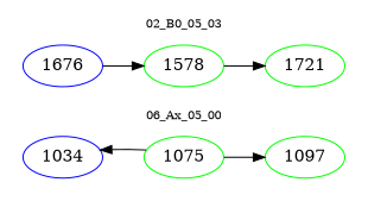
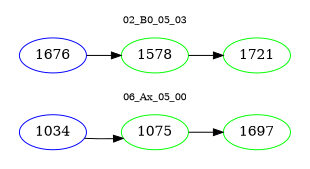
  digraph {
    rankdir=LR
    node [color=green]
    edge [color=black]
    n1 [color=blue label=1034]
    n2 [label=1075]
-   n3 [label=1097]
+   n3 [label=1697]
    n4 [color=blue label=1676]
    n5 [label=1578]
    n6 [label=1721]
    subgraph cluster_1 {
      color=white
      fontsize=10
      label="06_Ax_05_00"
      n1
      n2
      n3
    }
    subgraph cluster_2 {
      color=white
      fontsize=10
      label="02_B0_05_03"
      n4
      n5
      n6
    }
-   n2 -> n1
+   n1 -> n2
    n2 -> n3
    n4 -> n5
    n5 -> n6
  }
